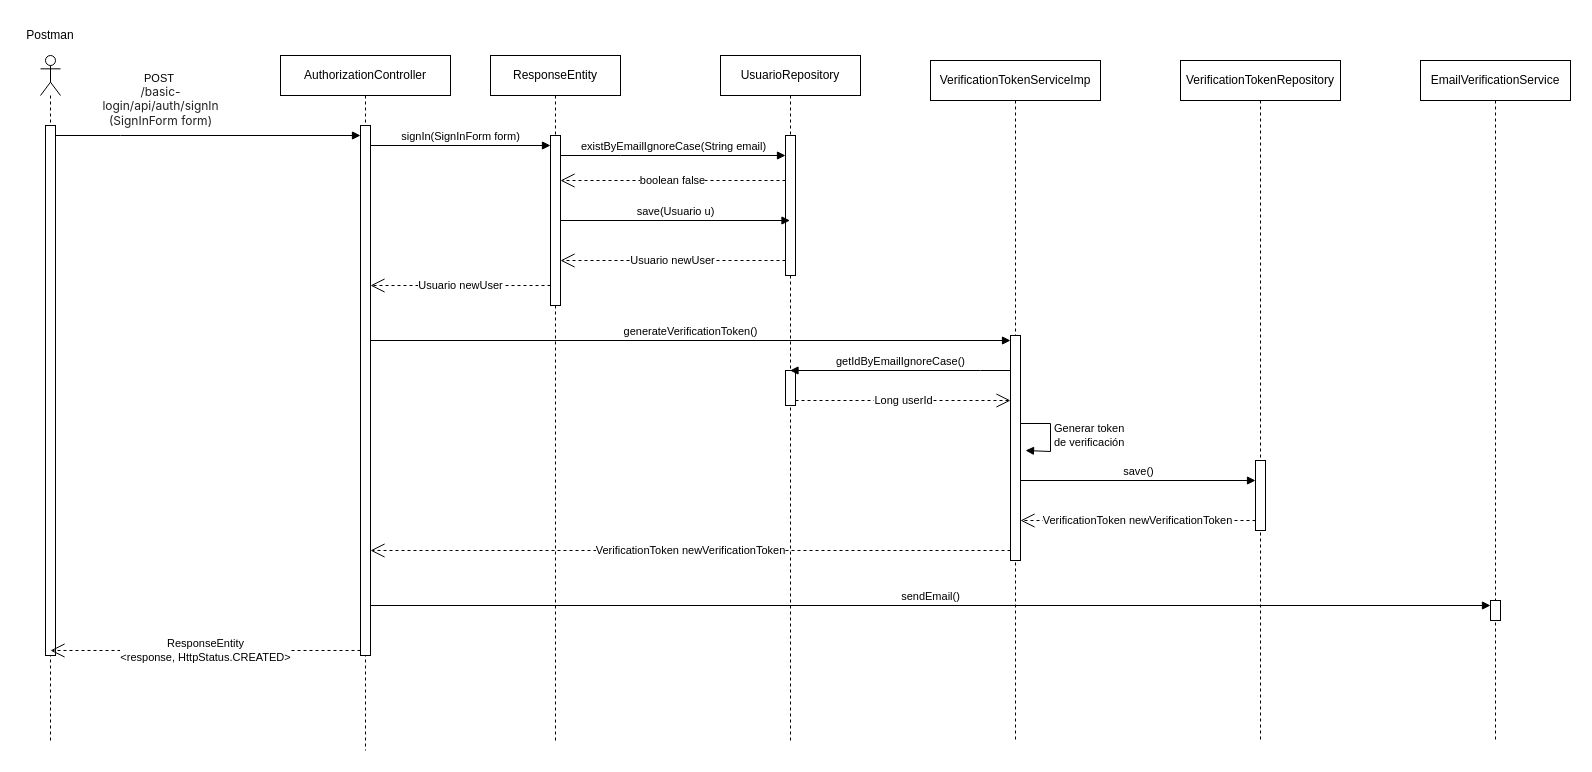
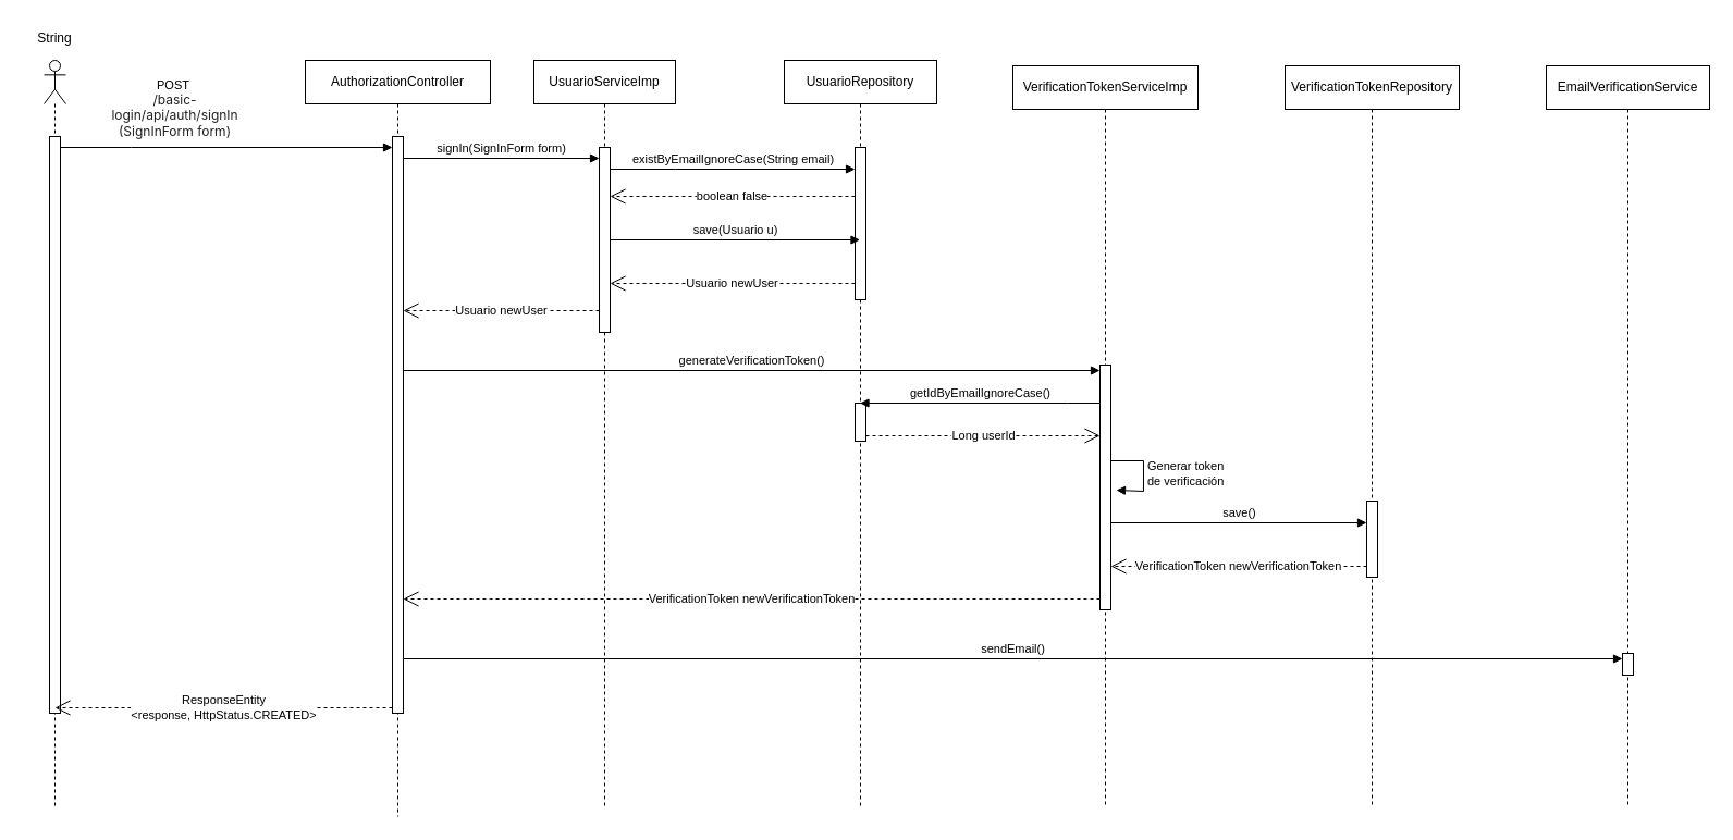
  <mxCell id="0" />
  <mxCell id="1" parent="0" />
  <mxCell id="2" value="AuthorizationController" style="shape=umlLifeline;perimeter=lifelinePerimeter;whiteSpace=wrap;html=1;container=1;dropTarget=0;collapsible=0;recursiveResize=0;outlineConnect=0;portConstraint=eastwest;newEdgeStyle={&quot;curved&quot;:0,&quot;rounded&quot;:0};" parent="1" vertex="1"><mxGeometry x="280" y="55" width="170" height="695" as="geometry" /></mxCell>
  <mxCell id="3" value="" style="html=1;points=[[0,0,0,0,5],[0,1,0,0,-5],[1,0,0,0,5],[1,1,0,0,-5]];perimeter=orthogonalPerimeter;outlineConnect=0;targetShapes=umlLifeline;portConstraint=eastwest;newEdgeStyle={&quot;curved&quot;:0,&quot;rounded&quot;:0};" parent="2" vertex="1"><mxGeometry x="80" y="70" width="10" height="530" as="geometry" /></mxCell>
- <mxCell id="4" value="ResponseEntity" style="shape=umlLifeline;perimeter=lifelinePerimeter;whiteSpace=wrap;html=1;container=1;dropTarget=0;collapsible=0;recursiveResize=0;outlineConnect=0;portConstraint=eastwest;newEdgeStyle={&quot;curved&quot;:0,&quot;rounded&quot;:0};" parent="1" vertex="1"><mxGeometry x="490" y="55" width="130" height="685" as="geometry" /></mxCell>
+ <mxCell id="4" value="UsuarioServiceImp" style="shape=umlLifeline;perimeter=lifelinePerimeter;whiteSpace=wrap;html=1;container=1;dropTarget=0;collapsible=0;recursiveResize=0;outlineConnect=0;portConstraint=eastwest;newEdgeStyle={&quot;curved&quot;:0,&quot;rounded&quot;:0};" parent="1" vertex="1"><mxGeometry x="490" y="55" width="130" height="685" as="geometry" /></mxCell>
  <mxCell id="5" value="" style="html=1;points=[[0,0,0,0,5],[0,1,0,0,-5],[1,0,0,0,5],[1,1,0,0,-5]];perimeter=orthogonalPerimeter;outlineConnect=0;targetShapes=umlLifeline;portConstraint=eastwest;newEdgeStyle={&quot;curved&quot;:0,&quot;rounded&quot;:0};" parent="4" vertex="1"><mxGeometry x="60" y="80" width="10" height="170" as="geometry" /></mxCell>
  <mxCell id="6" value="signIn(SignInForm form)" style="html=1;verticalAlign=bottom;endArrow=block;curved=0;rounded=0;" parent="1" target="5" edge="1"><mxGeometry width="80" relative="1" as="geometry"><mxPoint x="370" y="145" as="sourcePoint" /><mxPoint x="580" y="145" as="targetPoint" /></mxGeometry></mxCell>
  <mxCell id="7" value="UsuarioRepository" style="shape=umlLifeline;perimeter=lifelinePerimeter;whiteSpace=wrap;html=1;container=1;dropTarget=0;collapsible=0;recursiveResize=0;outlineConnect=0;portConstraint=eastwest;newEdgeStyle={&quot;curved&quot;:0,&quot;rounded&quot;:0};" parent="1" vertex="1"><mxGeometry x="720" y="55" width="140" height="685" as="geometry" /></mxCell>
  <mxCell id="8" value="" style="html=1;points=[[0,0,0,0,5],[0,1,0,0,-5],[1,0,0,0,5],[1,1,0,0,-5]];perimeter=orthogonalPerimeter;outlineConnect=0;targetShapes=umlLifeline;portConstraint=eastwest;newEdgeStyle={&quot;curved&quot;:0,&quot;rounded&quot;:0};" parent="7" vertex="1"><mxGeometry x="65" y="80" width="10" height="140" as="geometry" /></mxCell>
  <mxCell id="9" value="" style="html=1;points=[[0,0,0,0,5],[0,1,0,0,-5],[1,0,0,0,5],[1,1,0,0,-5]];perimeter=orthogonalPerimeter;outlineConnect=0;targetShapes=umlLifeline;portConstraint=eastwest;newEdgeStyle={&quot;curved&quot;:0,&quot;rounded&quot;:0};" vertex="1" parent="7"><mxGeometry x="65" y="315" width="10" height="35" as="geometry" /></mxCell>
  <mxCell id="10" value="existByEmailIgnoreCase(String email)" style="html=1;verticalAlign=bottom;endArrow=block;curved=0;rounded=0;" parent="1" source="5" target="8" edge="1"><mxGeometry width="80" relative="1" as="geometry"><mxPoint x="520" y="155" as="sourcePoint" /><mxPoint x="600" y="155" as="targetPoint" /><Array as="points"><mxPoint x="620" y="155" /></Array></mxGeometry></mxCell>
  <mxCell id="11" value="boolean false" style="endArrow=open;endSize=12;dashed=1;html=1;rounded=0;" parent="1" edge="1"><mxGeometry width="160" relative="1" as="geometry"><mxPoint x="785" y="180" as="sourcePoint" /><mxPoint x="560" y="180" as="targetPoint" /></mxGeometry></mxCell>
  <mxCell id="12" value="save(Usuario u)" style="html=1;verticalAlign=bottom;endArrow=block;curved=0;rounded=0;" parent="1" edge="1" target="7" source="5"><mxGeometry width="80" relative="1" as="geometry"><mxPoint x="590" y="225" as="sourcePoint" /><mxPoint x="830" y="225" as="targetPoint" /></mxGeometry></mxCell>
  <mxCell id="13" value="Usuario newUser" style="endArrow=open;endSize=12;dashed=1;html=1;rounded=0;" parent="1" source="8" edge="1"><mxGeometry width="160" relative="1" as="geometry"><mxPoint x="780" y="260" as="sourcePoint" /><mxPoint x="560" y="260" as="targetPoint" /></mxGeometry></mxCell>
  <mxCell id="14" value="Usuario newUser" style="endArrow=open;endSize=12;dashed=1;html=1;rounded=0;" parent="1" edge="1" source="5"><mxGeometry width="160" relative="1" as="geometry"><mxPoint x="580" y="285" as="sourcePoint" /><mxPoint x="370" y="285" as="targetPoint" /></mxGeometry></mxCell>
  <mxCell id="15" value="" style="shape=umlLifeline;perimeter=lifelinePerimeter;whiteSpace=wrap;html=1;container=1;dropTarget=0;collapsible=0;recursiveResize=0;outlineConnect=0;portConstraint=eastwest;newEdgeStyle={&quot;curved&quot;:0,&quot;rounded&quot;:0};participant=umlActor;" parent="1" vertex="1"><mxGeometry x="40" y="55" width="20" height="685" as="geometry" /></mxCell>
  <mxCell id="16" value="" style="html=1;points=[[0,0,0,0,5],[0,1,0,0,-5],[1,0,0,0,5],[1,1,0,0,-5]];perimeter=orthogonalPerimeter;outlineConnect=0;targetShapes=umlLifeline;portConstraint=eastwest;newEdgeStyle={&quot;curved&quot;:0,&quot;rounded&quot;:0};" parent="15" vertex="1"><mxGeometry x="5" y="70" width="10" height="530" as="geometry" /></mxCell>
- <mxCell id="17" value="Postman" style="text;strokeColor=none;align=center;fillColor=none;html=1;verticalAlign=middle;whiteSpace=wrap;rounded=0;" parent="1" vertex="1"><mxGeometry x="20" y="20" width="60" height="30" as="geometry" /></mxCell>
+ <mxCell id="17" value="String" style="text;strokeColor=none;align=center;fillColor=none;html=1;verticalAlign=middle;whiteSpace=wrap;rounded=0;" parent="1" vertex="1"><mxGeometry x="20" y="20" width="60" height="30" as="geometry" /></mxCell>
  <mxCell id="18" value="POST&amp;nbsp;&lt;div&gt;&lt;span style=&quot;color: rgb(33, 33, 33); font-family: Inter, OpenSans, Helvetica, Arial, sans-serif; font-size: 12px; text-align: left; white-space: pre-wrap;&quot;&gt;/basic-login/api/auth/signIn&lt;/span&gt;&lt;/div&gt;&lt;div&gt;&lt;span style=&quot;color: rgb(33, 33, 33); font-family: Inter, OpenSans, Helvetica, Arial, sans-serif; font-size: 12px; text-align: left; white-space: pre-wrap;&quot;&gt;(SignInForm form&lt;/span&gt;&lt;span style=&quot;color: light-dark(rgb(33, 33, 33), rgb(209, 209, 209)); font-family: Inter, OpenSans, Helvetica, Arial, sans-serif; font-size: 12px; text-align: left; white-space: pre-wrap; background-color: light-dark(#ffffff, var(--ge-dark-color, #121212));&quot;&gt;)&lt;/span&gt;&lt;/div&gt;" style="html=1;verticalAlign=bottom;endArrow=block;curved=0;rounded=0;" parent="1" source="16" target="3" edge="1"><mxGeometry x="-0.311" y="5" width="80" relative="1" as="geometry"><mxPoint x="55" y="135" as="sourcePoint" /><mxPoint x="310" y="135" as="targetPoint" /><Array as="points"><mxPoint x="120" y="135" /></Array><mxPoint as="offset" /></mxGeometry></mxCell>
  <mxCell id="19" value="ResponseEntity&lt;div&gt;&amp;lt;response, HttpStatus.CREATED&amp;gt;&lt;/div&gt;" style="endArrow=open;endSize=12;dashed=1;html=1;rounded=0;exitX=0;exitY=1;exitDx=0;exitDy=-5;exitPerimeter=0;" parent="1" source="3" edge="1"><mxGeometry width="160" relative="1" as="geometry"><mxPoint x="340" y="650" as="sourcePoint" /><mxPoint x="50" y="650" as="targetPoint" /><Array as="points"><mxPoint x="180" y="650" /></Array></mxGeometry></mxCell>
  <mxCell id="20" value="VerificationTokenServiceImp" style="shape=umlLifeline;perimeter=lifelinePerimeter;whiteSpace=wrap;html=1;container=1;dropTarget=0;collapsible=0;recursiveResize=0;outlineConnect=0;portConstraint=eastwest;newEdgeStyle={&quot;curved&quot;:0,&quot;rounded&quot;:0};" vertex="1" parent="1"><mxGeometry x="930" y="60" width="170" height="680" as="geometry" /></mxCell>
  <mxCell id="21" value="" style="html=1;points=[[0,0,0,0,5],[0,1,0,0,-5],[1,0,0,0,5],[1,1,0,0,-5]];perimeter=orthogonalPerimeter;outlineConnect=0;targetShapes=umlLifeline;portConstraint=eastwest;newEdgeStyle={&quot;curved&quot;:0,&quot;rounded&quot;:0};" vertex="1" parent="20"><mxGeometry x="80" y="275" width="10" height="225" as="geometry" /></mxCell>
  <mxCell id="22" value="Generar token&amp;nbsp;&lt;div&gt;de verificación&lt;/div&gt;" style="html=1;align=left;spacingLeft=2;endArrow=block;rounded=0;edgeStyle=orthogonalEdgeStyle;curved=0;rounded=0;" edge="1" parent="20" source="21"><mxGeometry relative="1" as="geometry"><mxPoint x="90" y="360" as="sourcePoint" /><Array as="points"><mxPoint x="120" y="363" /><mxPoint x="120" y="391" /></Array><mxPoint x="95" y="390" as="targetPoint" /></mxGeometry></mxCell>
  <mxCell id="23" value="generateVerificationToken()" style="html=1;verticalAlign=bottom;endArrow=block;curved=0;rounded=0;entryX=0;entryY=0;entryDx=0;entryDy=5;entryPerimeter=0;" edge="1" parent="1" source="3" target="21"><mxGeometry width="80" relative="1" as="geometry"><mxPoint x="430" y="340" as="sourcePoint" /><mxPoint x="510" y="340" as="targetPoint" /></mxGeometry></mxCell>
  <mxCell id="24" value="VerificationTokenRepository" style="shape=umlLifeline;perimeter=lifelinePerimeter;whiteSpace=wrap;html=1;container=1;dropTarget=0;collapsible=0;recursiveResize=0;outlineConnect=0;portConstraint=eastwest;newEdgeStyle={&quot;curved&quot;:0,&quot;rounded&quot;:0};" vertex="1" parent="1"><mxGeometry x="1180" y="60" width="160" height="680" as="geometry" /></mxCell>
  <mxCell id="25" value="" style="html=1;points=[[0,0,0,0,5],[0,1,0,0,-5],[1,0,0,0,5],[1,1,0,0,-5]];perimeter=orthogonalPerimeter;outlineConnect=0;targetShapes=umlLifeline;portConstraint=eastwest;newEdgeStyle={&quot;curved&quot;:0,&quot;rounded&quot;:0};" vertex="1" parent="24"><mxGeometry x="75" y="400" width="10" height="70" as="geometry" /></mxCell>
  <mxCell id="26" value="getIdByEmailIgnoreCase()" style="html=1;verticalAlign=bottom;endArrow=block;curved=0;rounded=0;" edge="1" parent="1" source="21" target="7"><mxGeometry width="80" relative="1" as="geometry"><mxPoint x="1000" y="365" as="sourcePoint" /><mxPoint x="1110" y="370" as="targetPoint" /><Array as="points"><mxPoint x="980" y="370" /></Array></mxGeometry></mxCell>
  <mxCell id="27" value="Long userId" style="endArrow=open;endSize=12;dashed=1;html=1;rounded=0;exitX=1;exitY=1;exitDx=0;exitDy=-5;exitPerimeter=0;" edge="1" parent="1" source="9" target="21"><mxGeometry width="160" relative="1" as="geometry"><mxPoint x="810" y="400" as="sourcePoint" /><mxPoint x="970" y="400" as="targetPoint" /></mxGeometry></mxCell>
  <mxCell id="28" value="save()" style="html=1;verticalAlign=bottom;endArrow=block;curved=0;rounded=0;" edge="1" parent="1" target="25"><mxGeometry width="80" relative="1" as="geometry"><mxPoint x="1020" y="480" as="sourcePoint" /><mxPoint x="1100" y="480" as="targetPoint" /></mxGeometry></mxCell>
  <mxCell id="29" value="VerificationToken newVerificationToken" style="endArrow=open;endSize=12;dashed=1;html=1;rounded=0;" edge="1" parent="1"><mxGeometry width="160" relative="1" as="geometry"><mxPoint x="1255" y="520" as="sourcePoint" /><mxPoint x="1020" y="520" as="targetPoint" /></mxGeometry></mxCell>
  <mxCell id="30" value="EmailVerificationService" style="shape=umlLifeline;perimeter=lifelinePerimeter;whiteSpace=wrap;html=1;container=1;dropTarget=0;collapsible=0;recursiveResize=0;outlineConnect=0;portConstraint=eastwest;newEdgeStyle={&quot;curved&quot;:0,&quot;rounded&quot;:0};" vertex="1" parent="1"><mxGeometry x="1420" y="60" width="150" height="680" as="geometry" /></mxCell>
  <mxCell id="31" value="" style="html=1;points=[[0,0,0,0,5],[0,1,0,0,-5],[1,0,0,0,5],[1,1,0,0,-5]];perimeter=orthogonalPerimeter;outlineConnect=0;targetShapes=umlLifeline;portConstraint=eastwest;newEdgeStyle={&quot;curved&quot;:0,&quot;rounded&quot;:0};" vertex="1" parent="30"><mxGeometry x="70" y="540" width="10" height="20" as="geometry" /></mxCell>
  <mxCell id="32" value="VerificationToken newVerificationToken" style="endArrow=open;endSize=12;dashed=1;html=1;rounded=0;" edge="1" parent="1" source="21" target="3"><mxGeometry width="160" relative="1" as="geometry"><mxPoint x="990" y="550" as="sourcePoint" /><mxPoint x="460" y="550" as="targetPoint" /><Array as="points"><mxPoint x="450" y="550" /></Array></mxGeometry></mxCell>
  <mxCell id="33" value="sendEmail()" style="html=1;verticalAlign=bottom;endArrow=block;curved=0;rounded=0;entryX=0;entryY=0;entryDx=0;entryDy=5;entryPerimeter=0;" edge="1" parent="1" source="3" target="31"><mxGeometry width="80" relative="1" as="geometry"><mxPoint x="370" y="600" as="sourcePoint" /><mxPoint x="450" y="600" as="targetPoint" /></mxGeometry></mxCell>
